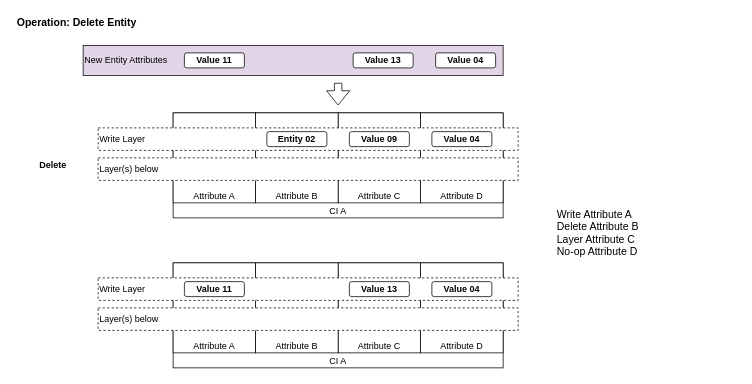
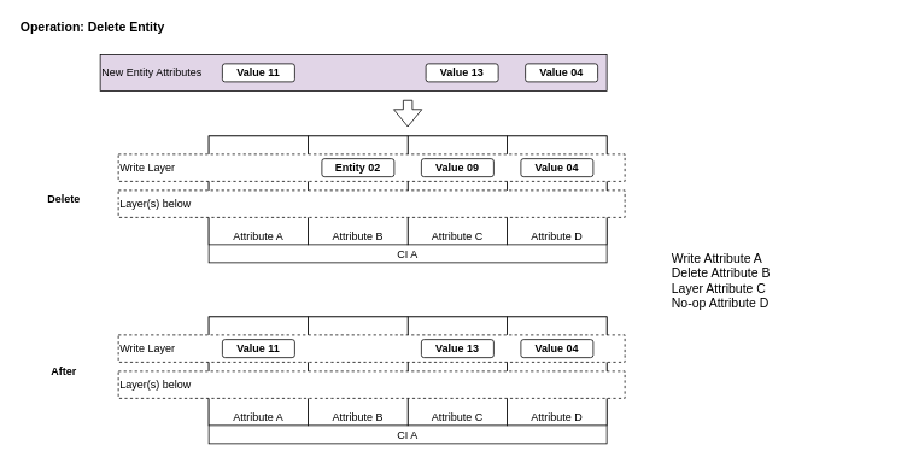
  <mxCell id="0" />
  <mxCell id="1" parent="0" />
  <mxCell id="2" value="" style="group" vertex="1" connectable="0" parent="1"><mxGeometry x="110" y="60" width="560" height="80" as="geometry" /></mxCell>
  <mxCell id="3" value="New Entity Attributes" style="rounded=0;whiteSpace=wrap;html=1;strokeWidth=1;align=left;fillColor=#e1d5e7;" vertex="1" parent="2"><mxGeometry width="560" height="40" as="geometry" /></mxCell>
  <mxCell id="4" value="" style="shape=flexArrow;endArrow=classic;html=1;" edge="1" parent="2"><mxGeometry width="50" height="50" relative="1" as="geometry"><mxPoint x="340" y="50" as="sourcePoint" /><mxPoint x="340" y="80" as="targetPoint" /></mxGeometry></mxCell>
  <mxCell id="5" value="Operation: Delete Entity" style="text;html=1;strokeColor=none;fillColor=none;align=left;verticalAlign=middle;whiteSpace=wrap;rounded=0;fontStyle=1;fontSize=14;" vertex="1" parent="1"><mxGeometry x="20" y="20" width="170" height="20" as="geometry" /></mxCell>
  <mxCell id="6" value="Delete" style="text;html=1;strokeColor=none;fillColor=none;align=center;verticalAlign=middle;whiteSpace=wrap;rounded=0;fontStyle=1" vertex="1" parent="1"><mxGeometry x="50" y="210" width="40" height="20" as="geometry" /></mxCell>
  <mxCell id="7" value="" style="group" vertex="1" connectable="0" parent="1"><mxGeometry x="130" y="150" width="560" height="140" as="geometry" /></mxCell>
  <mxCell id="8" value="CI A" style="rounded=0;whiteSpace=wrap;html=1;verticalAlign=bottom;" vertex="1" parent="7"><mxGeometry x="100" width="440" height="140" as="geometry" /></mxCell>
  <mxCell id="9" value="Attribute C" style="rounded=0;whiteSpace=wrap;html=1;verticalAlign=bottom;" vertex="1" parent="7"><mxGeometry x="320" width="110" height="120" as="geometry" /></mxCell>
  <mxCell id="10" value="Attribute D" style="rounded=0;whiteSpace=wrap;html=1;verticalAlign=bottom;" vertex="1" parent="7"><mxGeometry x="430" width="110" height="120" as="geometry" /></mxCell>
  <mxCell id="11" value="Attribute A" style="rounded=0;whiteSpace=wrap;html=1;verticalAlign=bottom;" vertex="1" parent="7"><mxGeometry x="100" width="110" height="120" as="geometry" /></mxCell>
  <mxCell id="12" value="Attribute B" style="rounded=0;whiteSpace=wrap;html=1;verticalAlign=bottom;" vertex="1" parent="7"><mxGeometry x="210" width="110" height="120" as="geometry" /></mxCell>
  <mxCell id="13" value="Layer(s) below" style="rounded=0;whiteSpace=wrap;html=1;align=left;dashed=1;" vertex="1" parent="7"><mxGeometry y="60" width="560" height="30" as="geometry" /></mxCell>
  <mxCell id="14" value="Write Layer" style="rounded=0;whiteSpace=wrap;html=1;align=left;dashed=1;" vertex="1" parent="7"><mxGeometry y="20" width="560" height="30" as="geometry" /></mxCell>
  <mxCell id="15" value="Entity 02" style="rounded=1;whiteSpace=wrap;html=1;strokeWidth=1;align=center;fontStyle=1" vertex="1" parent="7"><mxGeometry x="225" y="25" width="80" height="20" as="geometry" /></mxCell>
  <mxCell id="16" value="Value 09" style="rounded=1;whiteSpace=wrap;html=1;strokeWidth=1;align=center;fontStyle=1" vertex="1" parent="7"><mxGeometry x="335" y="25" width="80" height="20" as="geometry" /></mxCell>
  <mxCell id="17" value="" style="group" vertex="1" connectable="0" parent="1"><mxGeometry x="130" y="350" width="560" height="140" as="geometry" /></mxCell>
  <mxCell id="18" value="CI A" style="rounded=0;whiteSpace=wrap;html=1;verticalAlign=bottom;" vertex="1" parent="17"><mxGeometry x="100" width="440" height="140" as="geometry" /></mxCell>
  <mxCell id="19" value="Attribute C" style="rounded=0;whiteSpace=wrap;html=1;verticalAlign=bottom;" vertex="1" parent="17"><mxGeometry x="320" width="110" height="120" as="geometry" /></mxCell>
  <mxCell id="20" value="Attribute D" style="rounded=0;whiteSpace=wrap;html=1;verticalAlign=bottom;" vertex="1" parent="17"><mxGeometry x="430" width="110" height="120" as="geometry" /></mxCell>
  <mxCell id="21" value="Attribute A" style="rounded=0;whiteSpace=wrap;html=1;verticalAlign=bottom;" vertex="1" parent="17"><mxGeometry x="100" width="110" height="120" as="geometry" /></mxCell>
  <mxCell id="22" value="Attribute B" style="rounded=0;whiteSpace=wrap;html=1;verticalAlign=bottom;" vertex="1" parent="17"><mxGeometry x="210" width="110" height="120" as="geometry" /></mxCell>
  <mxCell id="23" value="Layer(s) below" style="rounded=0;whiteSpace=wrap;html=1;align=left;dashed=1;" vertex="1" parent="17"><mxGeometry y="60" width="560" height="30" as="geometry" /></mxCell>
  <mxCell id="24" value="Write Layer" style="rounded=0;whiteSpace=wrap;html=1;align=left;dashed=1;" vertex="1" parent="17"><mxGeometry y="20" width="560" height="30" as="geometry" /></mxCell>
  <mxCell id="25" value="Value 11" style="rounded=1;whiteSpace=wrap;html=1;strokeWidth=1;align=center;fontStyle=1" vertex="1" parent="17"><mxGeometry x="115" y="25" width="80" height="20" as="geometry" /></mxCell>
  <mxCell id="26" value="Value 13" style="rounded=1;whiteSpace=wrap;html=1;strokeWidth=1;align=center;fontStyle=1" vertex="1" parent="17"><mxGeometry x="335" y="25" width="80" height="20" as="geometry" /></mxCell>
+ <mxCell id="27" value="After" style="text;html=1;strokeColor=none;fillColor=none;align=center;verticalAlign=middle;whiteSpace=wrap;rounded=0;fontStyle=1" vertex="1" parent="1"><mxGeometry x="50" y="400" width="40" height="20" as="geometry" /></mxCell>
  <mxCell id="28" value="Value 11" style="rounded=1;whiteSpace=wrap;html=1;strokeWidth=1;align=center;fontStyle=1" vertex="1" parent="1"><mxGeometry x="245" y="70" width="80" height="20" as="geometry" /></mxCell>
  <mxCell id="29" value="Value 13" style="rounded=1;whiteSpace=wrap;html=1;strokeWidth=1;align=center;fontStyle=1" vertex="1" parent="1"><mxGeometry x="470" y="70" width="80" height="20" as="geometry" /></mxCell>
  <mxCell id="30" value="Value 04" style="rounded=1;whiteSpace=wrap;html=1;strokeWidth=1;align=center;fontStyle=1" vertex="1" parent="1"><mxGeometry x="580" y="70" width="80" height="20" as="geometry" /></mxCell>
  <mxCell id="31" value="Value 04" style="rounded=1;whiteSpace=wrap;html=1;strokeWidth=1;align=center;fontStyle=1" vertex="1" parent="1"><mxGeometry x="575" y="375" width="80" height="20" as="geometry" /></mxCell>
  <mxCell id="32" value="Value 04" style="rounded=1;whiteSpace=wrap;html=1;strokeWidth=1;align=center;fontStyle=1" vertex="1" parent="1"><mxGeometry x="575" y="175" width="80" height="20" as="geometry" /></mxCell>
  <mxCell id="33" value="Write Attribute A&lt;br&gt;Delete Attribute B&lt;br&gt;Layer Attribute C&lt;br&gt;No-op Attribute D" style="text;html=1;strokeColor=none;fillColor=none;align=left;verticalAlign=middle;whiteSpace=wrap;rounded=0;fontSize=14;" vertex="1" parent="1"><mxGeometry x="740" y="300" width="240" height="20" as="geometry" /></mxCell>
